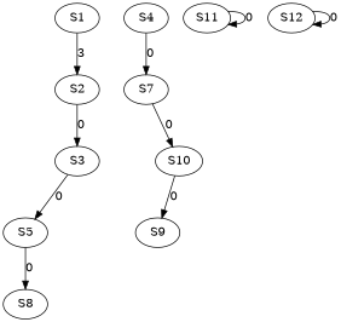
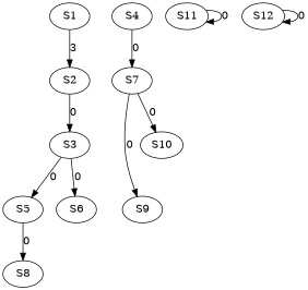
  strict digraph {
    S1
    S2
    S3
    S5
+   S6
    S4
    S7
    S8
    S9
    S10
    S11
    S12
    S1 -> S2 [label=3]
    S2 -> S3 [label=0]
    S3 -> S5 [label=0]
+   S3 -> S6 [label=0]
    S5 -> S8 [label=0]
    S4 -> S7 [label=0]
-   S10 -> S9 [label=0]
+   S7 -> S9 [label=0]
    S7 -> S10 [label=0]
    S11 -> S11 [label=0]
    S12 -> S12 [label=0]
  }
